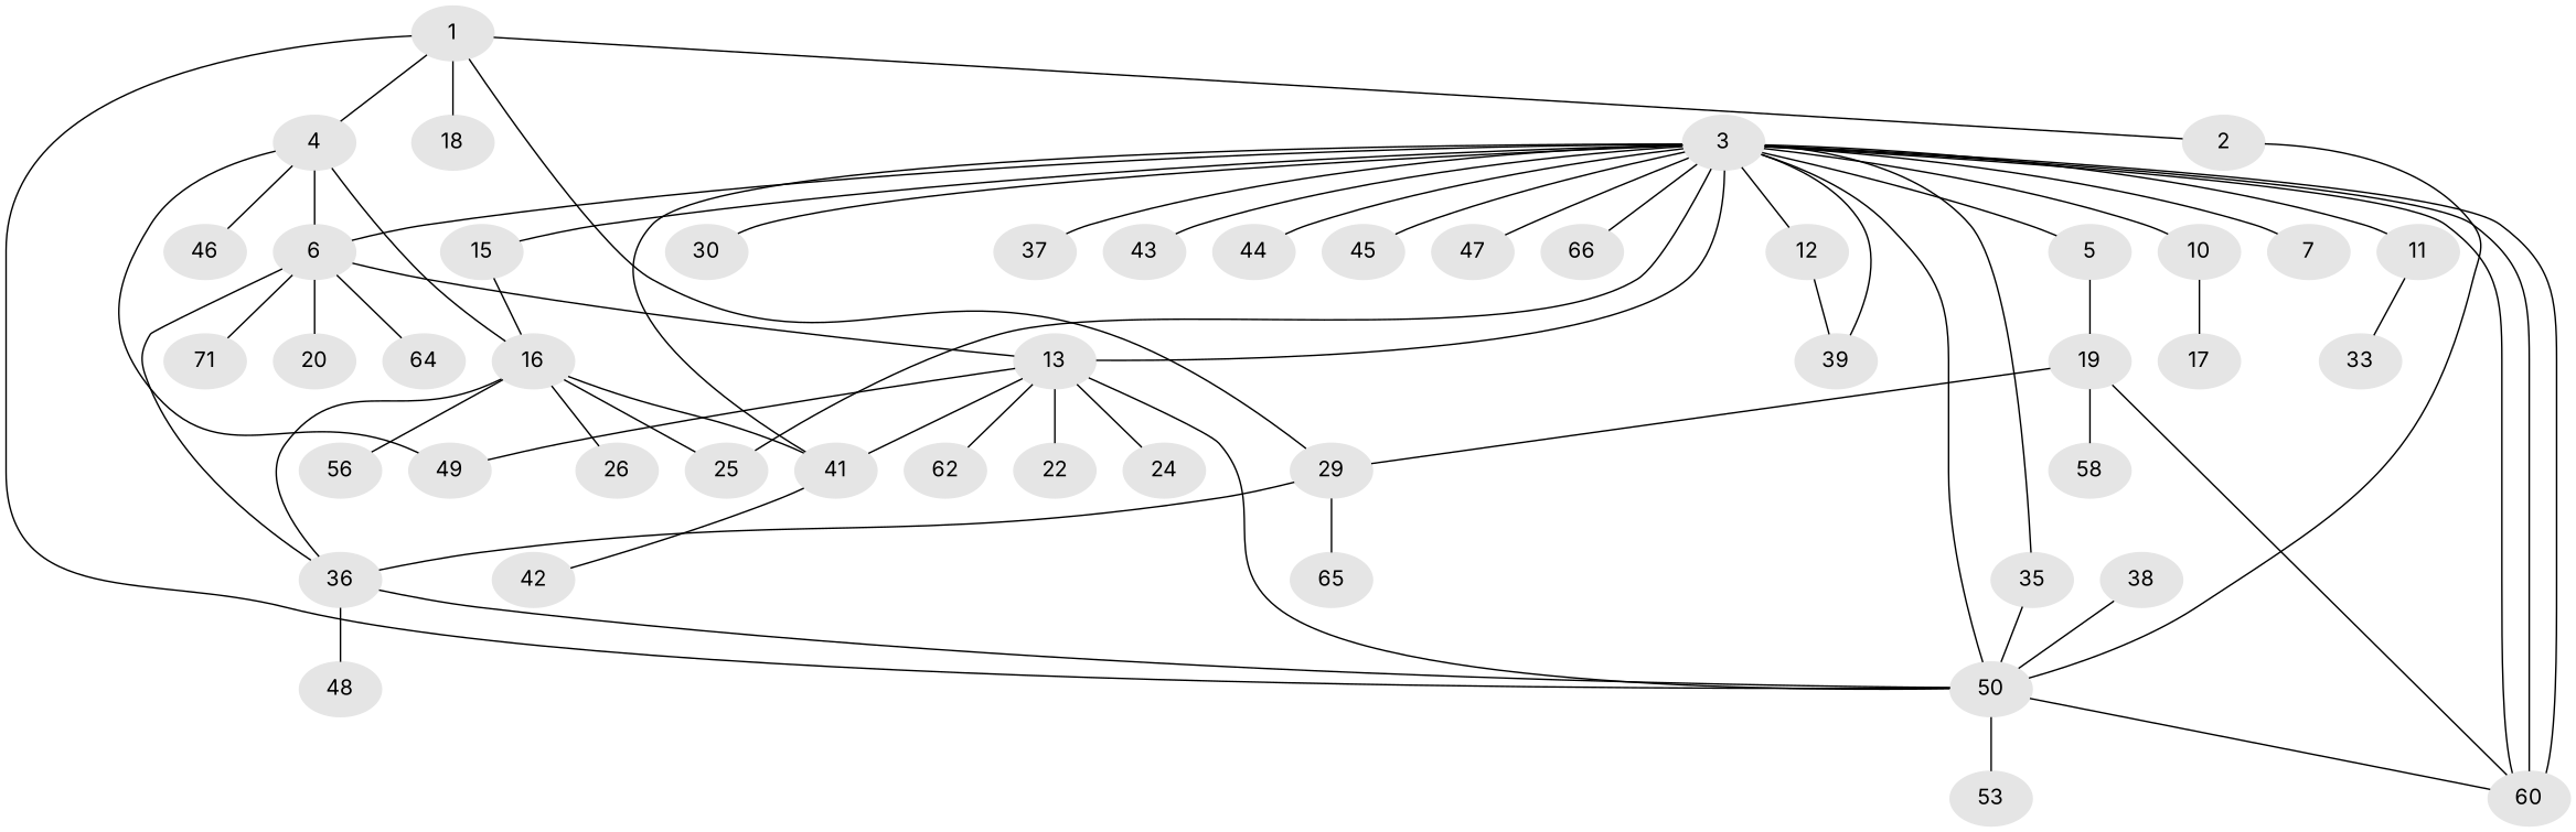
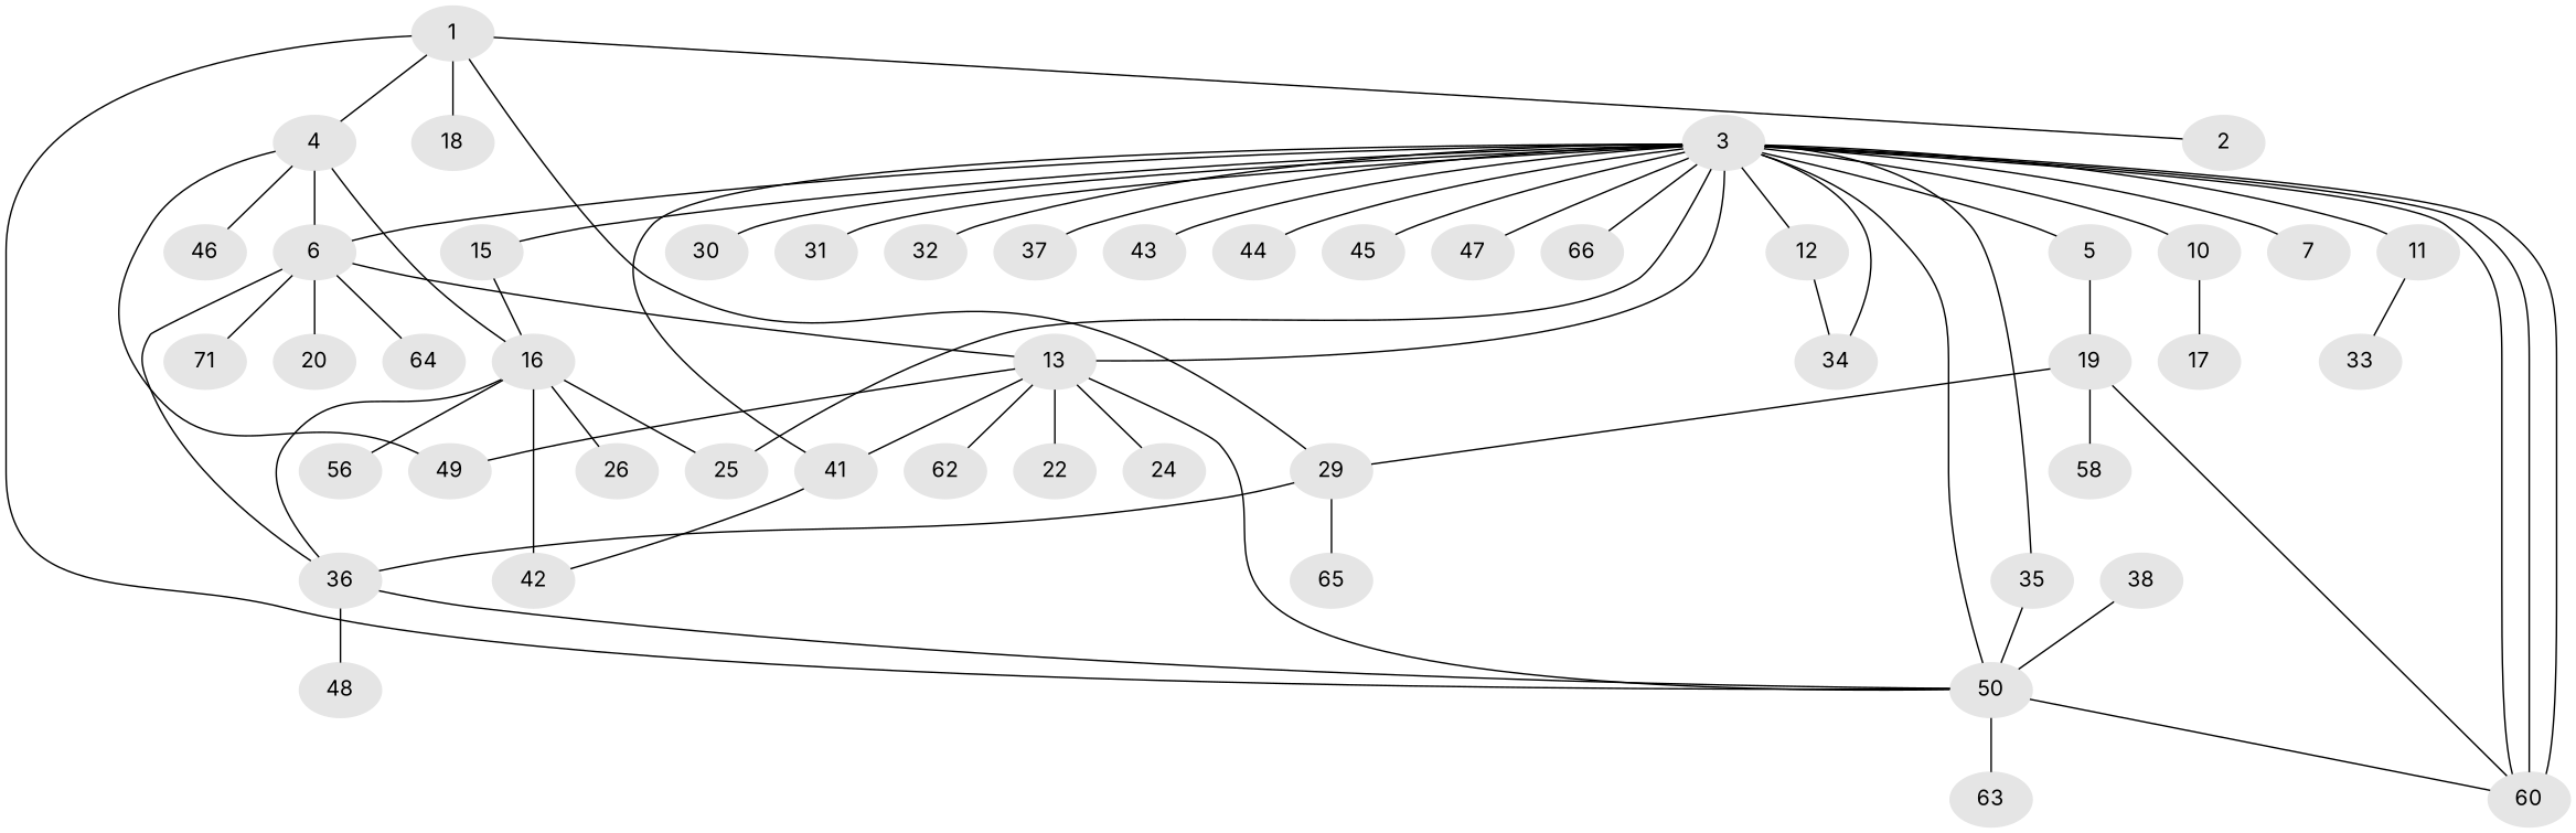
  graph {
    fontname=Inter
    node [color=gray90 fontname=Inter style=filled]
    edge [fontname=Inter]
    1 [super="+14"]
    2
    4 [super="+28"]
    18
    29 [super="+69"]
    50 [super="+55"]
    3 [super="+8"]
    5
    6 [super="+57"]
    7
    10 [super="+21"]
    11 [super="+34"]
    12 [super="+61"]
    13 [super="+40"]
    15
    25
    30
+   31
+   32
    35 [super="+68"]
    37
-   39 [super="+56"]
+   39 [super="+56" label=34]
    41 [super="+54"]
    43
    44
    45
    47
    60 [super="+67"]
    66
    16 [super="+27"]
    46
    49 [super="+52"]
    36 [super="+59"]
    65
-   53
+   53 [label=63]
    19 [super="+23"]
    20
    64
    71
    17 [super="+70"]
    33
    22
    24
    62
    38
    42 [super="+63"]
    26
    n48 [label=56]
    58
    48
    1 -- 2
    1 -- 4
    1 -- 18
    1 -- 29
    1 -- 50
-   2 -- 50
    4 -- 6 [weight=2]
    4 -- 16
    4 -- 46
    4 -- 49
    29 -- 36
    29 -- 65
    50 -- 60
    50 -- 53
    3 -- 50
    3 -- 5
    3 -- 6
    3 -- 7
    3 -- 10
    3 -- 11
    3 -- 12
    3 -- 13 [weight=2]
    3 -- 15
    3 -- 25
    3 -- 30
+   3 -- 31
+   3 -- 32
    3 -- 35
    3 -- 37
    3 -- 39
    3 -- 41
    3 -- 43
    3 -- 44
    3 -- 45
    3 -- 47
    3 -- 60 [weight=2]
    3 -- 60
    3 -- 60
    3 -- 66
    5 -- 19
    6 -- 13
    6 -- 36
    6 -- 20
    6 -- 64
    6 -- 71
    10 -- 17
    11 -- 33
    12 -- 39
    13 -- 50
    13 -- 41
    13 -- 49
    13 -- 22
    13 -- 24
    13 -- 62
    15 -- 16
    35 -- 50
    41 -- 42
    16 -- 25
-   16 -- 41 [weight=2]
+   16 -- 42 [weight=2]
    16 -- 36
    16 -- 26
    16 -- n48
    36 -- 50
    36 -- 48
    19 -- 29
    19 -- 60
    19 -- 58
    38 -- 50
  }
